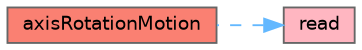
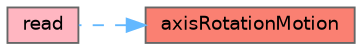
  digraph {
    rankdir=RL
    node [fontname=Helvetica fontsize=10 shape=box style=filled]
    n1 [color=gray40 fillcolor=lightpink fontcolor=black height=0.2 label=read width=0.4]
    n2 [color=grey40 fillcolor=salmon height=0.2 label=axisRotationMotion width=0.4]
-   n1 -> n2 [color=steelblue1 dir=back fontname=Helvetica fontsize=10 labelfontname=Helvetica labelfontsize=10 style=dashed]
+   n2 -> n1 [color=steelblue1 dir=back fontname=Helvetica fontsize=10 labelfontname=Helvetica labelfontsize=10 style=dashed]
  }
